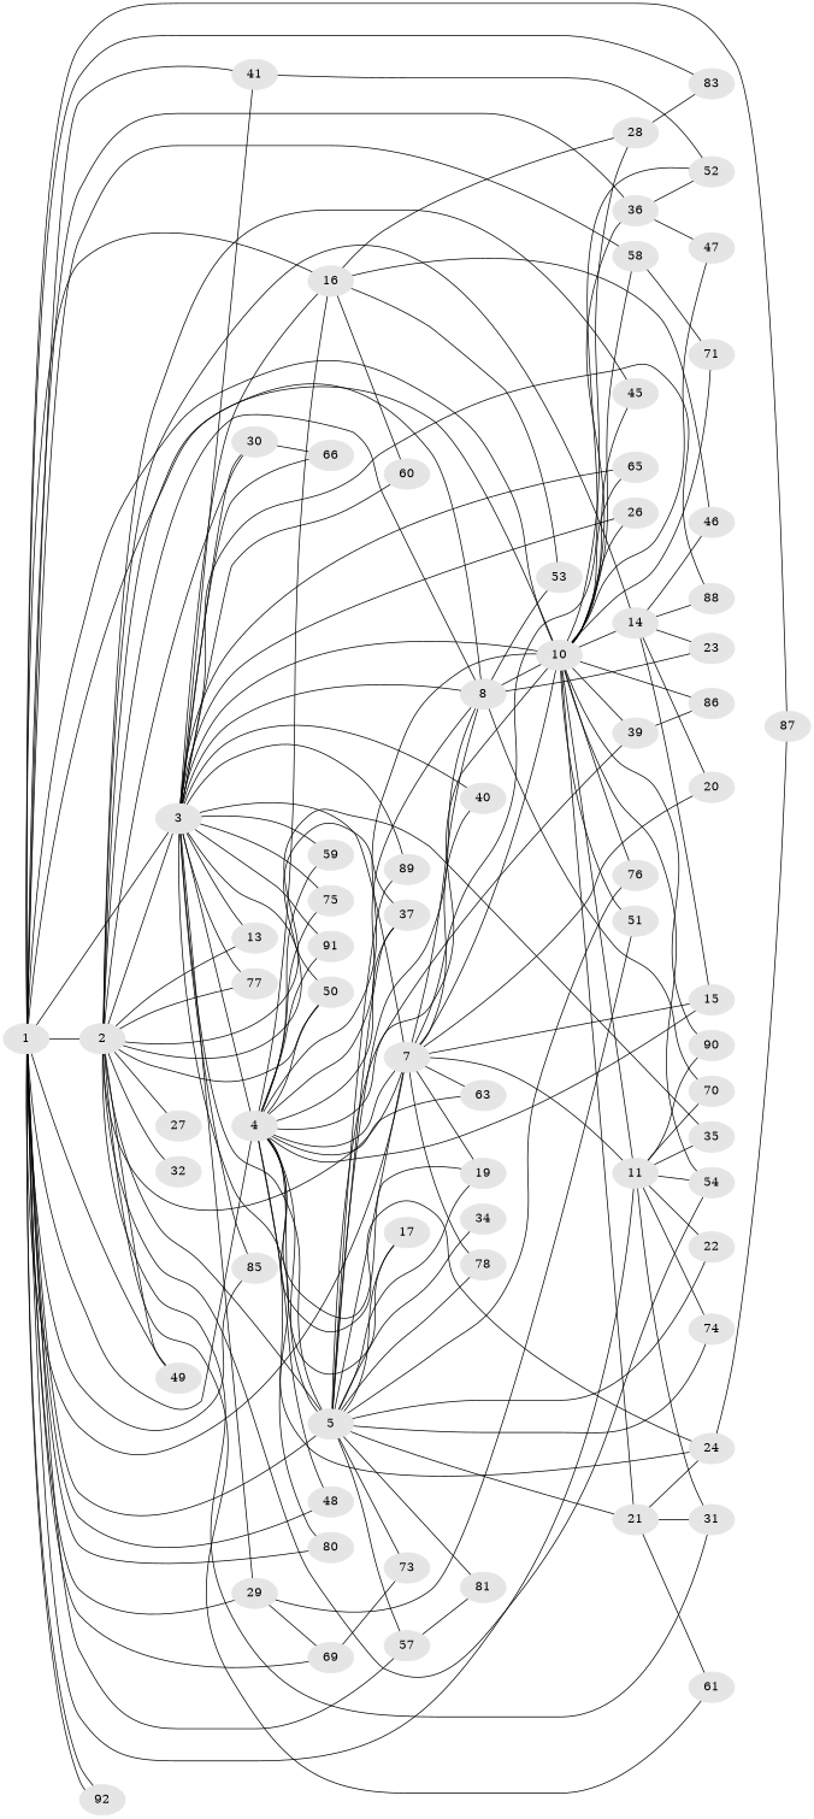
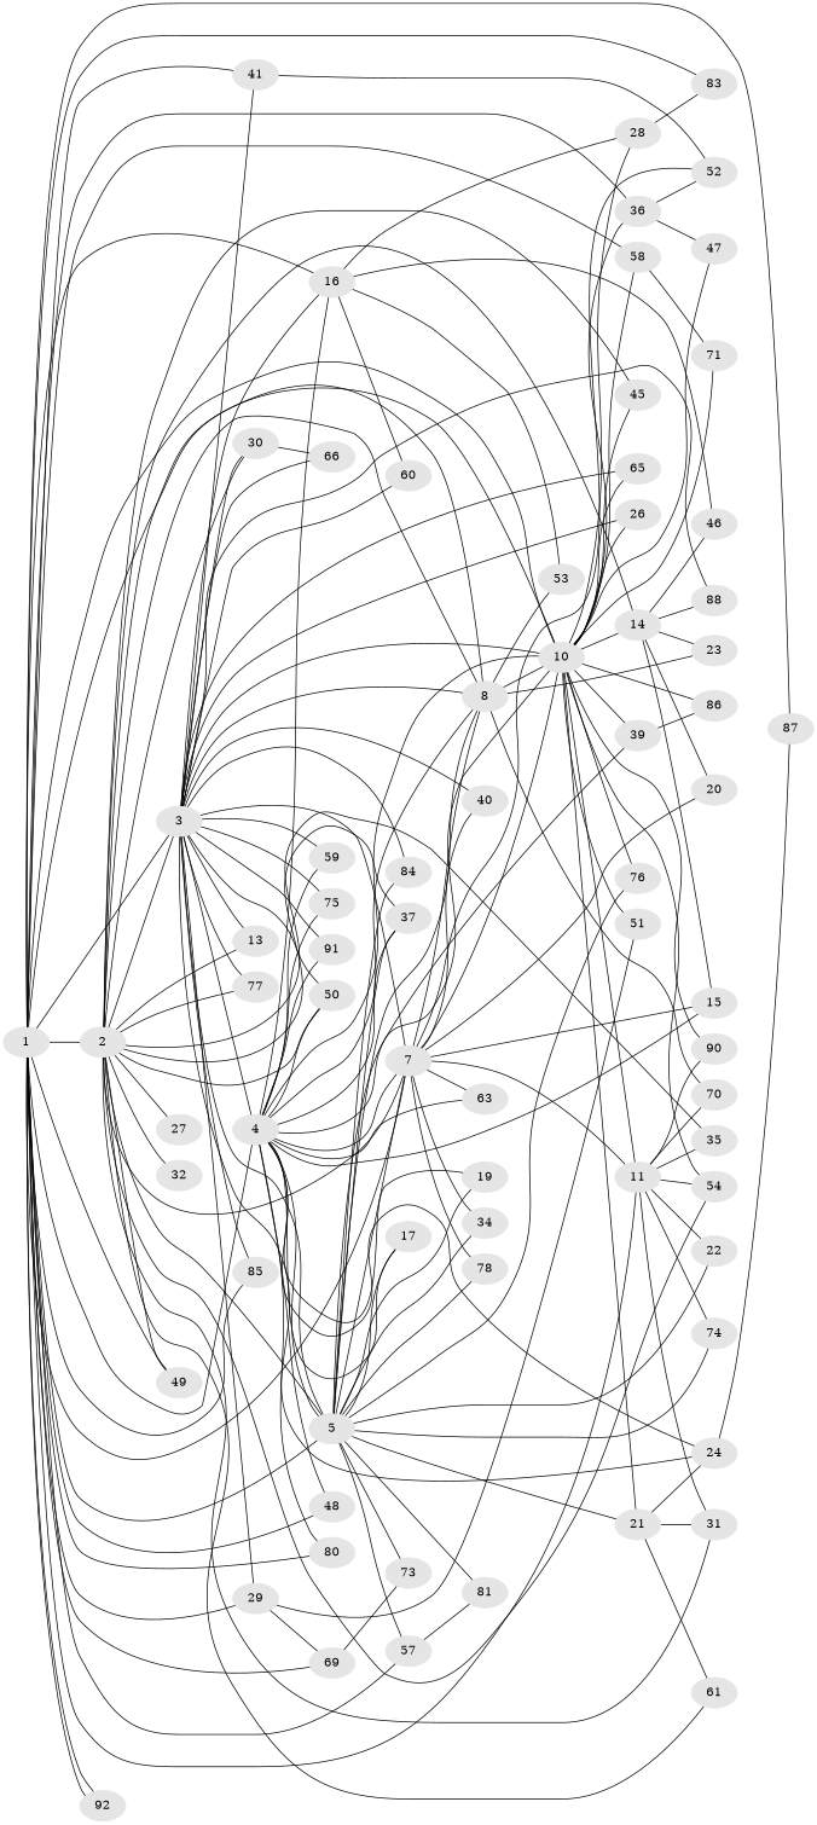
  graph {
    rankdir=LR
    node [color=gray90 style=filled]
    1 [super="+52"]
    2 [super="+9"]
    3 [super="+6"]
    4 [super="+79"]
    5 [super="+18"]
    7 [super="+12"]
    8 [super="+67"]
    10 [super="+38"]
    11 [super="+42"]
    16 [super="+56"]
    29 [super="+54"]
    36
    41 [super="+43"]
    48
    49
    57
    58
    69
    80
    83
    85
    87
    92
    13
    14
    27
    30
    31 [super="+55"]
    32
    35
    37 [super="+64"]
    n32 [label=54 super="+68"]
    45
    50
    61
    77
    24 [super="+33"]
    26
    40
    59
    60
    65 [super="+82"]
    66
    75
-   84 [label=89]
+   84
    88
    91
    15 [super="+62"]
    17
    19
    39
    63
    21 [super="+25"]
    22
    34
    73
    74
    76
    78
    81
    20
    n62 [label=52 super="+89"]
    23
    53
    70
    28
    47
    51
    71
    86
    90
    46
    1 -- 2 [weight=2]
    1 -- 3 [weight=2]
    1 -- 4
    1 -- 5
    1 -- 7
    1 -- 8 [weight=3]
    1 -- 10
    1 -- 11
    1 -- 16
    1 -- 29
    1 -- 36
    1 -- 41
    1 -- 48
    1 -- 49
    1 -- 57
    1 -- 58
    1 -- 69
    1 -- 80
    1 -- 83
    1 -- 85
    1 -- 87
    1 -- 92
    1 -- 92
    2 -- 3 [weight=4]
    2 -- 5 [weight=2]
    2 -- 7 [weight=2]
    2 -- 8 [weight=2]
    2 -- 10 [weight=2]
    2 -- 49
    2 -- 13
    2 -- 14
    2 -- 27
    2 -- 30
    2 -- 31
    2 -- 32 [weight=2]
    2 -- 35
    2 -- 37
    2 -- n32
    2 -- 45
    2 -- 50
    2 -- 61
    2 -- 77
    3 -- 4 [weight=2]
    3 -- 5 [weight=3]
    3 -- 7 [weight=3]
    3 -- 8 [weight=2]
    3 -- 10 [weight=2]
    3 -- 16
    3 -- 29 [weight=2]
    3 -- 41 [weight=2]
    3 -- 85
    3 -- 13
    3 -- 30
    3 -- 50
    3 -- 77
    3 -- 24
    3 -- 26
    3 -- 40
    3 -- 59
    3 -- 60
    3 -- 65 [weight=2]
    3 -- 66
    3 -- 75
    3 -- 84
    3 -- 88
    3 -- 91
    4 -- 5
    4 -- 7
    4 -- 8
    4 -- 10
    4 -- 16
    4 -- 48
    4 -- 80
    4 -- 37
    4 -- 50
    4 -- 24
    4 -- 59
    4 -- 75
    4 -- 91
    4 -- 15
    4 -- 17
    4 -- 19
    4 -- 39
    4 -- 63
    5 -- 7
    5 -- 8
    5 -- 10
    5 -- 57
    5 -- 37
    5 -- 84
    5 -- 17
    5 -- 19
    5 -- 21
    5 -- 22
    5 -- 34
    5 -- 73
    5 -- 74
    5 -- 76
    5 -- 78
    5 -- 81
    7 -- 8
    7 -- 10
    7 -- 11
    7 -- 40
    7 -- 15
    7 -- 63
-   7 -- 19
+   7 -- 34
    7 -- 78
    7 -- 20
    7 -- n62
    8 -- 10
    8 -- 23
    8 -- 53
    8 -- 70
    10 -- 11 [weight=2]
    10 -- 36
    10 -- 58
    10 -- 14
    10 -- n32
    10 -- 45
    10 -- 26
    10 -- 65
    10 -- 39
    10 -- 21 [weight=2]
    10 -- 76
    10 -- 28
    10 -- 47
    10 -- 51
    10 -- 71
    10 -- 86
    10 -- 90
    11 -- 31
    11 -- 35
    11 -- n32
    11 -- 22
    11 -- 74
    11 -- 70
    11 -- 90
    16 -- 60
    16 -- 53
    16 -- 28
    16 -- 46
    29 -- 69
    29 -- 51
    36 -- n62
    36 -- 47
    41 -- n62
    57 -- 81
    58 -- 71
    69 -- 73
    14 -- 88
    14 -- 15
    14 -- 20
    14 -- 23
    14 -- 46
    30 -- 66
    24 -- 87
    39 -- 86
    21 -- 31
    21 -- 61
    21 -- 24
    28 -- 83
  }
